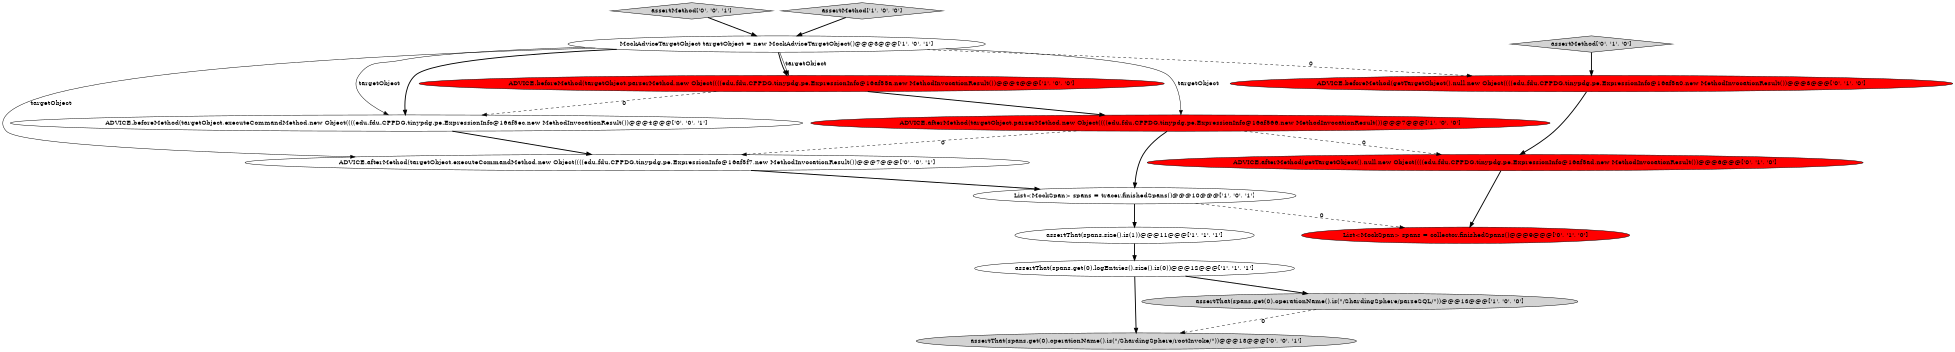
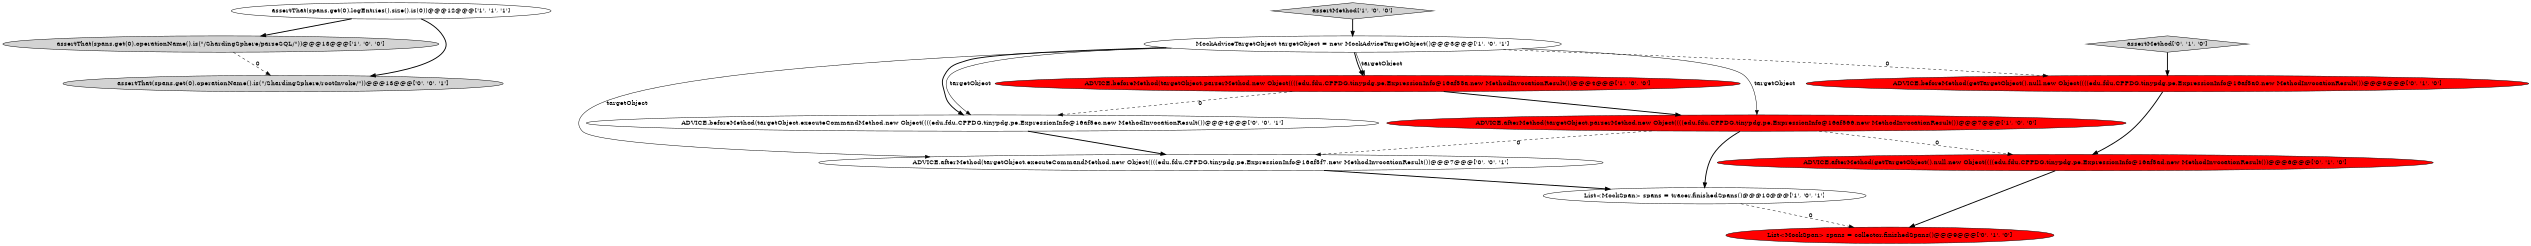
  digraph {
    node [fillcolor=white shape=ellipse style=filled]
    edge [style=bold]
-   n1 [label="assertThat(spans.size(),is(1))@@@11@@@['1', '1', '1']"]
    n2 [label="assertThat(spans.get(0).logEntries().size(),is(0))@@@12@@@['1', '1', '1']"]
    n3 [fillcolor=red label="ADVICE.afterMethod(targetObject,parserMethod,new Object((((edu.fdu.CPPDG.tinypdg.pe.ExpressionInfo@16af566,new MethodInvocationResult())@@@7@@@['1', '0', '0']"]
    n4 [label="List<MockSpan> spans = tracer.finishedSpans()@@@10@@@['1', '0', '1']"]
    n5 [fillcolor=red label="ADVICE.afterMethod(getTargetObject(),null,new Object((((edu.fdu.CPPDG.tinypdg.pe.ExpressionInfo@16af5ad,new MethodInvocationResult())@@@6@@@['0', '1', '0']"]
    n6 [label="ADVICE.afterMethod(targetObject,executeCommandMethod,new Object((((edu.fdu.CPPDG.tinypdg.pe.ExpressionInfo@16af5f7,new MethodInvocationResult())@@@7@@@['0', '0', '1']"]
    n7 [fillcolor=red label="List<MockSpan> spans = collector.finishedSpans()@@@9@@@['0', '1', '0']"]
-   n8 [fillcolor=lightgray label="assertMethod['0', '0', '1']" shape=diamond]
    n9 [label="MockAdviceTargetObject targetObject = new MockAdviceTargetObject()@@@3@@@['1', '0', '1']"]
    n10 [fillcolor=red label="ADVICE.beforeMethod(getTargetObject(),null,new Object((((edu.fdu.CPPDG.tinypdg.pe.ExpressionInfo@16af5a0,new MethodInvocationResult())@@@3@@@['0', '1', '0']"]
    n11 [fillcolor=red label="ADVICE.beforeMethod(targetObject,parserMethod,new Object((((edu.fdu.CPPDG.tinypdg.pe.ExpressionInfo@16af55a,new MethodInvocationResult())@@@4@@@['1', '0', '0']"]
    n12 [label="ADVICE.beforeMethod(targetObject,executeCommandMethod,new Object((((edu.fdu.CPPDG.tinypdg.pe.ExpressionInfo@16af5ec,new MethodInvocationResult())@@@4@@@['0', '0', '1']"]
    n13 [fillcolor=lightgray label="assertThat(spans.get(0).operationName(),is(\"/ShardingSphere/parseSQL/\"))@@@13@@@['1', '0', '0']"]
    n14 [fillcolor=lightgray label="assertThat(spans.get(0).operationName(),is(\"/ShardingSphere/rootInvoke/\"))@@@13@@@['0', '0', '1']"]
    n15 [fillcolor=lightgray label="assertMethod['1', '0', '0']" shape=diamond]
    n16 [fillcolor=lightgray label="assertMethod['0', '1', '0']" shape=diamond]
-   n1 -> n2
    n2 -> n13
    n2 -> n14
    n3 -> n4
    n3 -> n5 [label=0 style=dashed]
    n3 -> n6 [label=0 style=dashed]
-   n4 -> n1
    n4 -> n7 [label=0 style=dashed]
    n5 -> n7
    n6 -> n4
-   n8 -> n9
    n9 -> n3 [label=targetObject style=solid]
    n9 -> n6 [label=targetObject style=solid]
    n9 -> n10 [label=0 style=dashed]
    n9 -> n11
    n9 -> n11 [label=targetObject style=solid]
    n9 -> n12 [label=targetObject style=solid]
    n9 -> n12
    n10 -> n5
    n11 -> n3
    n11 -> n12 [label=0 style=dashed]
    n12 -> n6
    n13 -> n14 [label=0 style=dashed]
    n15 -> n9
    n16 -> n10
  }
